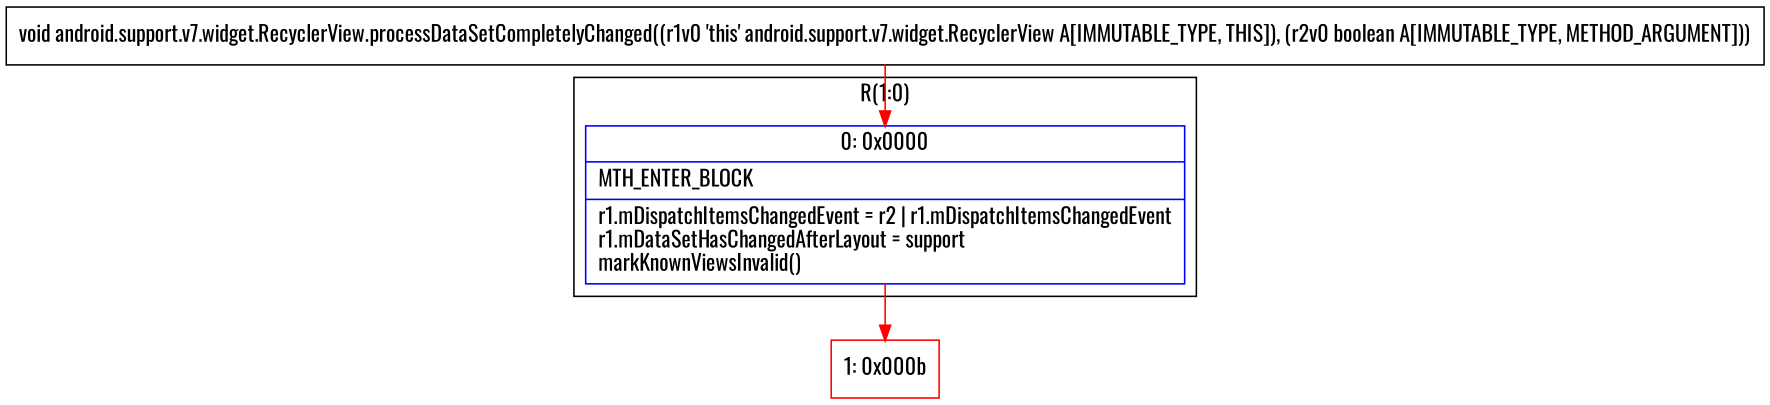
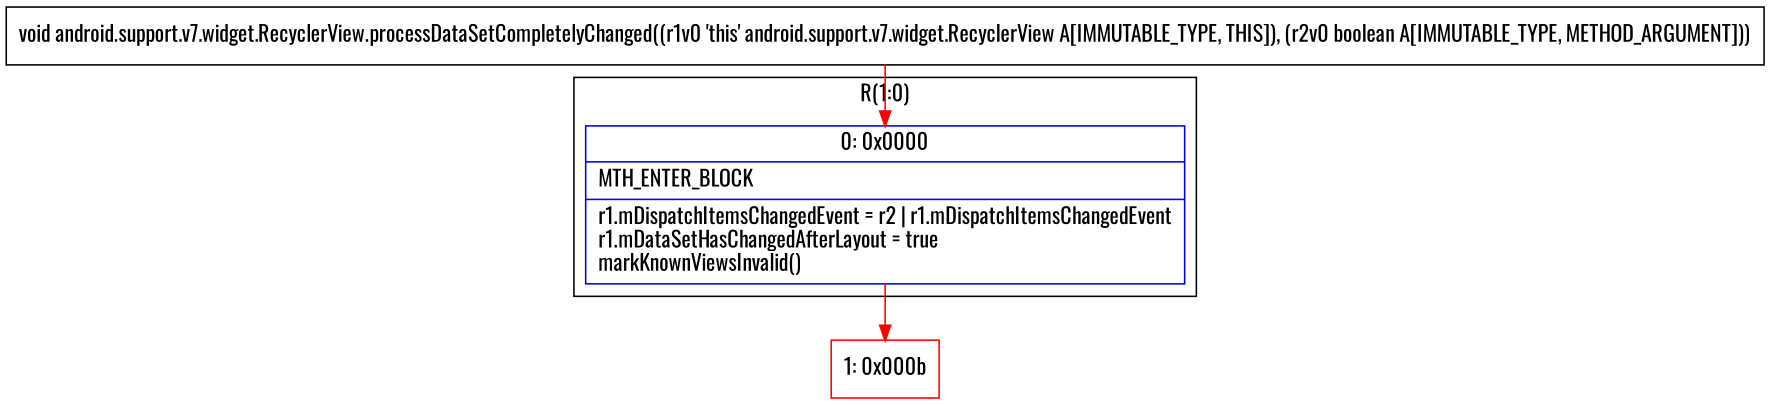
  digraph {
    fontname=Oswald
    node [shape=record fontname=Oswald]
    edge [color=red fontname=Oswald]
-   n1 [color=blue label="{0\:\ 0x0000|MTH_ENTER_BLOCK\l|r1.mDispatchItemsChangedEvent = r2 \| r1.mDispatchItemsChangedEvent\lr1.mDataSetHasChangedAfterLayout = support\lmarkKnownViewsInvalid()\l}"]
+   n1 [color=blue label="{0\:\ 0x0000|MTH_ENTER_BLOCK\l|r1.mDispatchItemsChangedEvent = r2 \| r1.mDispatchItemsChangedEvent\lr1.mDataSetHasChangedAfterLayout = true\lmarkKnownViewsInvalid()\l}"]
    n2 [color=red label="{1\:\ 0x000b}"]
    n3 [label="{void android.support.v7.widget.RecyclerView.processDataSetCompletelyChanged((r1v0 'this' android.support.v7.widget.RecyclerView A[IMMUTABLE_TYPE, THIS]), (r2v0 boolean A[IMMUTABLE_TYPE, METHOD_ARGUMENT])) }"]
    subgraph cluster_1 {
      label="R(1:0)"
      n1
    }
    n1 -> n2
    n3 -> n1
  }
